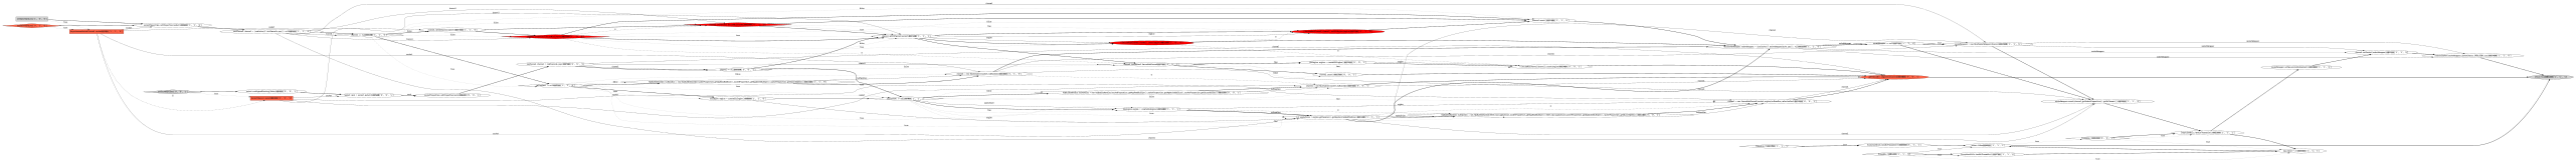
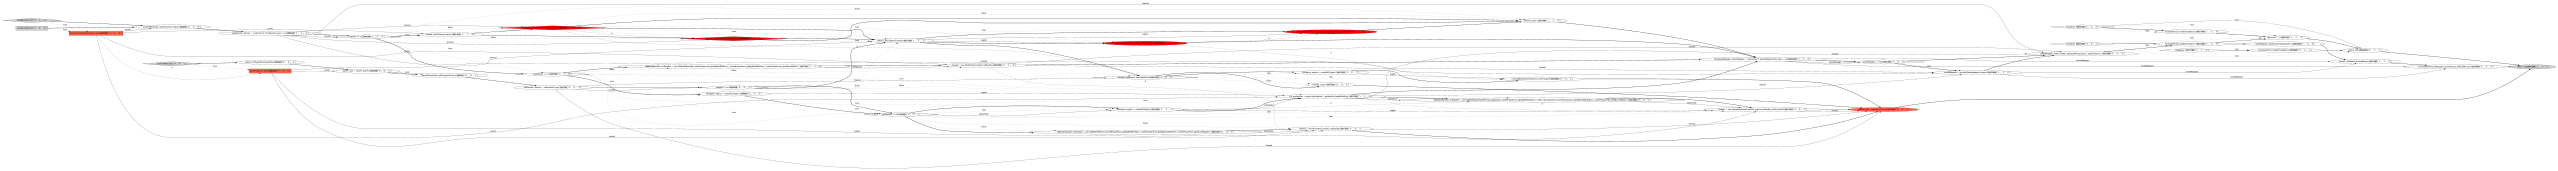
  digraph {
    fontname="IBM Plex Mono"
    rankdir=LR
    node [fillcolor=white fontname="IBM Plex Mono" shape=ellipse style=filled]
    edge [fontname="IBM Plex Mono" style=bold]
    n1 [label="NioBufferHandler bufhandler = new NioBufferHandler(socketProperties.getAppReadBufSize(),socketProperties.getAppWriteBufSize(),socketProperties.getDirectBuffer())@@@16@@@['0', '0', '1']"]
    n2 [label="channel = new NioChannel(socket,bufhandler)@@@17@@@['0', '0', '1']"]
    n3 [fillcolor=tomato label="getPoller0().register(channel)@@@30@@@['0', '0', '1']"]
    n4 [fillcolor=lightgray label="setSocketOptions['1', '0', '0']" shape=box]
    n5 [label="socketProperties.setProperties(socket)@@@4@@@['1', '1', '0']"]
    n6 [fillcolor=tomato label="AsynchronousSocketChannel socket@@@2@@@['1', '1', '0']" shape=box]
    n7 [label="Nio2Channel channel = (useCaches)? nioChannels.pop(): null@@@5@@@['1', '1', '0']"]
    n8 [label="channel.setIOChannel(socket)@@@19@@@['1', '1', '0']"]
    n9 [label="channel = new Nio2Channel(socket,bufhandler)@@@15@@@['1', '1', '0']"]
    n10 [label="int appbufsize = engine.getSession().getApplicationBufferSize()@@@11@@@['1', '1', '1']"]
    n11 [fillcolor=tomato label="SocketChannel socket@@@2@@@['0', '0', '1']" shape=box]
    n12 [fillcolor=red label="channel instanceof SecureNio2Channel@@@20@@@['1', '0', '0']" shape=diamond]
    n13 [fillcolor=red label="channel instanceof SecureNio2Channel@@@20@@@['0', '1', '0']" shape=diamond]
    n14 [label="channel.reset()@@@24@@@['1', '1', '0']"]
    n15 [label="channel.setIOChannel(socket)@@@21@@@['1', '1', '1']"]
    n16 [label="channel instanceof SecureNioChannel@@@22@@@['0', '0', '1']" shape=diamond]
    n17 [fillcolor=red label="((SecureNio2Channel)channel).reset(engine)@@@22@@@['1', '0', '0']"]
    n18 [fillcolor=red label="((SecureNio2Channel)channel).setSSLEngine(engine)@@@22@@@['0', '1', '0']"]
    n19 [fillcolor=lightgray label="return true@@@42@@@['1', '1', '1']"]
    n20 [label="Throwable tt@@@37@@@['1', '1', '1']" shape=diamond]
    n21 [label="ExceptionUtils.handleThrowable(t)@@@38@@@['1', '1', '1']"]
    n22 [label="return false@@@40@@@['1', '1', '1']"]
    n23 [label="socketWrapper = new Nio2SocketWrapper(channel)@@@28@@@['1', '1', '0']"]
    n24 [label="channel == null@@@6@@@['1', '1', '0']" shape=diamond]
    n25 [label="socketWrapper.reset(channel,getSocketProperties().getSoTimeout())@@@30@@@['1', '1', '0']"]
    n26 [label="channel.setSocket(socketWrapper)@@@33@@@['1', '1', '0']"]
    n27 [label="processSocket(socketWrapper,SocketStatus.OPEN_READ,true)@@@34@@@['1', '1', '0']"]
    n28 [label="sslContext != null@@@7@@@['1', '1', '0']" shape=diamond]
    n29 [label="ExceptionUtils.handleThrowable(t)@@@33@@@['1', '1', '1']"]
    n30 [label="channel.reset()@@@27@@@['0', '0', '1']"]
    n31 [label="socketWrapper == null@@@27@@@['1', '1', '0']" shape=diamond]
    n32 [label="NioBufferHandler bufhandler = new NioBufferHandler(socketProperties.getAppReadBufSize(),socketProperties.getAppWriteBufSize(),socketProperties.getDirectBuffer())@@@14@@@['1', '1', '0']"]
    n33 [label="SSLEngine engine = createSSLEngine()@@@10@@@['1', '1', '1']"]
    n34 [label="SSLEngine engine = createSSLEngine()@@@8@@@['1', '1', '0']"]
    n35 [label="sslContext != null@@@9@@@['1', '1', '1']" shape=diamond]
    n36 [label="Nio2SocketWrapper socketWrapper = (useCaches)? socketWrapperCache.pop(): null@@@26@@@['1', '1', '0']"]
    n37 [label="channel = new SecureNioChannel(socket,engine,bufhandler,selectorPool)@@@13@@@['0', '0', '1']"]
    n38 [label="NioBufferHandler bufhandler = new NioBufferHandler(Math.max(appbufsize,socketProperties.getAppReadBufSize()),Math.max(appbufsize,socketProperties.getAppWriteBufSize()),socketProperties.getDirectBuffer())@@@12@@@['0', '0', '1']"]
    n39 [label="socketWrapper.setSecure(isSSLEnabled())@@@32@@@['1', '1', '0']"]
    n40 [label="Throwable t@@@36@@@['1', '1', '0']" shape=diamond]
    n41 [label="ExceptionUtils.handleThrowable(t)@@@37@@@['1', '1', '0']"]
    n42 [label="log.error(\"\",t)@@@35@@@['1', '1', '1']"]
    n43 [label="Socket sock = socket.socket()@@@5@@@['0', '0', '1']"]
    n44 [label="socketProperties.setProperties(sock)@@@6@@@['0', '0', '1']"]
    n45 [label="SSLEngine engine = createSSLEngine()@@@23@@@['0', '0', '1']"]
    n46 [label="((SecureNioChannel)channel).reset(engine)@@@24@@@['0', '0', '1']"]
    n47 [label="channel == null@@@8@@@['0', '0', '1']" shape=diamond]
    n48 [label="NioChannel channel = nioChannels.pop()@@@7@@@['0', '0', '1']"]
    n49 [label="socket.configureBlocking(false)@@@4@@@['0', '0', '1']"]
-   n50 [fillcolor=tomato label="setSocketOptions['0', '1', '0']" shape=diamond]
+   n50 [fillcolor=lightgray label="setSocketOptions['0', '1', '0']" shape=diamond]
    n51 [label="Throwable t@@@32@@@['0', '0', '1']" shape=diamond]
    n52 [fillcolor=lightgray label="setSocketOptions['0', '0', '1']" shape=diamond]
    n1 -> n2
    n1 -> n2 [label=bufhandler style=solid]
    n2 -> n3 [label=channel style=solid]
    n2 -> n3
    n3 -> n19
    n4 -> n5
    n4 -> n6 [label=true style=dotted]
    n5 -> n7
    n6 -> n5 [label=socket style=solid]
    n6 -> n8 [label=socket style=solid]
    n6 -> n9 [label=socket style=solid]
    n6 -> n10 [label=socket style=solid]
    n6 -> n11 [label=0 style=dashed]
    n7 -> n12 [label=channel style=solid]
    n7 -> n13 [label=channel style=solid]
    n7 -> n23 [label=channel style=solid]
    n7 -> n24
    n7 -> n24 [label=channel style=solid]
    n7 -> n25 [label=channel style=solid]
    n8 -> n12
    n8 -> n13
    n9 -> n2 [label=0 style=dashed]
    n9 -> n23 [label=channel style=solid]
    n9 -> n25 [label=channel style=solid]
    n9 -> n36
    n10 -> n23 [label=channel style=solid]
    n10 -> n25 [label=channel style=solid]
    n10 -> n36
    n10 -> n37 [label=0 style=dashed]
    n10 -> n38 [label=appbufsize style=solid]
    n10 -> n38
    n11 -> n2 [label=socket style=solid]
    n11 -> n15 [label=channel style=solid]
    n11 -> n37 [label=socket style=solid]
    n11 -> n43 [label=socket style=solid]
    n12 -> n13 [label=0 style=dashed]
    n12 -> n14 [label=false style=dotted]
    n12 -> n14
    n12 -> n15
    n12 -> n15 [label=true style=dotted]
    n12 -> n16 [label=0 style=dashed]
    n12 -> n17 [label=true style=dotted]
    n13 -> n14
    n13 -> n15
    n13 -> n15 [label=true style=dotted]
    n13 -> n18 [label=true style=dotted]
    n14 -> n36
    n15 -> n16
    n15 -> n17 [label=engine style=solid]
    n15 -> n17
    n15 -> n18 [label=engine style=solid]
    n15 -> n18
    n16 -> n30
    n16 -> n30 [label=false style=dotted]
    n16 -> n45 [label=true style=dotted]
    n16 -> n45
    n16 -> n46 [label=true style=dotted]
    n17 -> n18 [label=0 style=dashed]
    n17 -> n36
    n17 -> n46 [label=0 style=dashed]
    n18 -> n14
    n20 -> n21 [label=true style=dotted]
    n20 -> n21
    n21 -> n22
    n22 -> n19
    n23 -> n25
    n23 -> n26 [label=socketWrapper style=solid]
    n23 -> n27 [label=socketWrapper style=solid]
    n24 -> n8
    n24 -> n8 [label=false style=dotted]
    n24 -> n12 [label=false style=dotted]
    n24 -> n13 [label=false style=dotted]
    n24 -> n14 [label=false style=dotted]
    n24 -> n28
    n24 -> n28 [label=true style=dotted]
    n25 -> n29
    n26 -> n27
    n27 -> n19
    n28 -> n9 [label=false style=dotted]
    n28 -> n10 [label=true style=dotted]
    n28 -> n32 [label=false style=dotted]
    n28 -> n32
    n28 -> n33 [label=true style=dotted]
    n28 -> n34
    n28 -> n34 [label=true style=dotted]
    n28 -> n35 [label=true style=dotted]
    n29 -> n39
    n29 -> n42
    n30 -> n3
    n31 -> n23 [label=true style=dotted]
    n31 -> n23
    n31 -> n25
    n32 -> n9
    n32 -> n9 [label=bufhandler style=solid]
    n33 -> n10
    n33 -> n10 [label=bufhandler style=solid]
    n33 -> n37 [label=engine style=solid]
    n33 -> n38 [label=0 style=dashed]
    n34 -> n10 [label=engine style=solid]
    n34 -> n35
    n35 -> n1 [label=false style=dotted]
    n35 -> n1
    n35 -> n2 [label=false style=dotted]
    n35 -> n10 [label=true style=dotted]
    n35 -> n33 [label=true style=dotted]
    n35 -> n33 [label=appbufsize style=solid]
    n35 -> n33
    n35 -> n37 [label=true style=dotted]
    n35 -> n38 [label=true style=dotted]
    n36 -> n26 [label=socketWrapper style=solid]
    n36 -> n27 [label=socketWrapper style=solid]
    n36 -> n31
    n36 -> n31 [label=socketWrapper style=solid]
    n37 -> n3
    n37 -> n3 [label=channel style=solid]
    n38 -> n37
    n38 -> n37 [label=bufhandler style=solid]
    n39 -> n26
    n40 -> n22 [label=true style=solid]
    n40 -> n41 [label=true style=dotted]
    n40 -> n41
    n40 -> n42 [label=true style=dotted]
    n41 -> n42
    n42 -> n22
    n43 -> n44 [label=sock style=solid]
    n43 -> n44
    n44 -> n48
    n45 -> n46
    n45 -> n46 [label=engine style=solid]
    n46 -> n3
    n47 -> n15
    n47 -> n15 [label=false style=dotted]
    n47 -> n16 [label=false style=dotted]
    n47 -> n35 [label=true style=dotted]
    n47 -> n35
    n48 -> n3 [label=channel style=solid]
    n48 -> n16 [label=channel style=solid]
    n48 -> n47 [label=channel style=solid]
    n48 -> n47
    n49 -> n43
    n50 -> n5
    n50 -> n6 [label=true style=dotted]
-   n22 -> n51 [label=true style=dotted]
+   n51 -> n22 [label=true style=dotted]
    n51 -> n29
    n51 -> n29 [label=true style=dotted]
    n51 -> n42 [label=true style=dotted]
    n52 -> n11 [label=true style=dotted]
    n52 -> n49
  }
